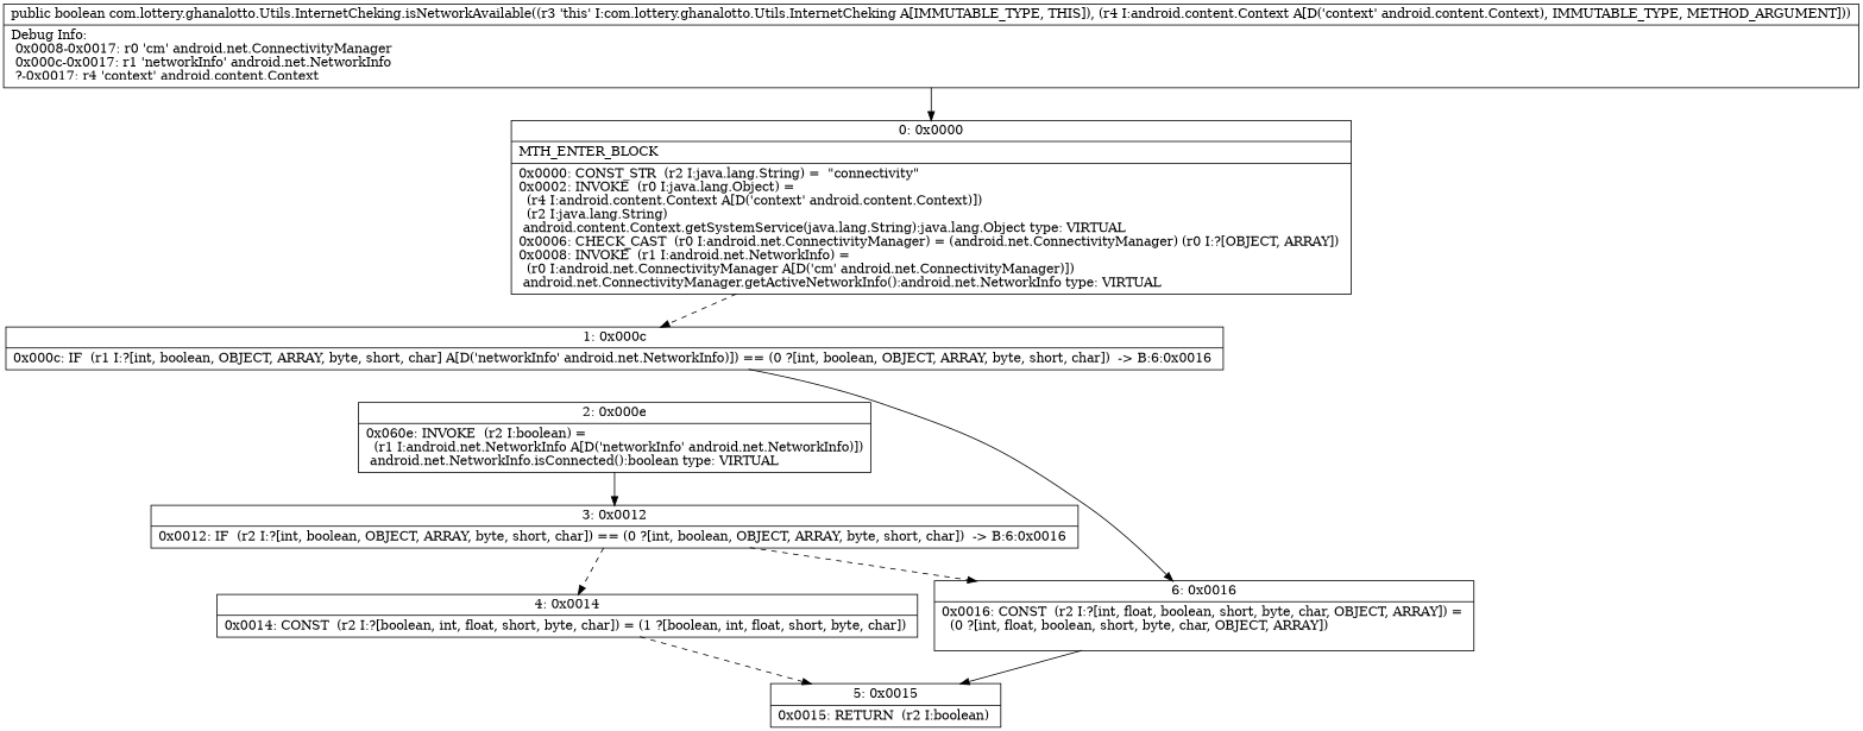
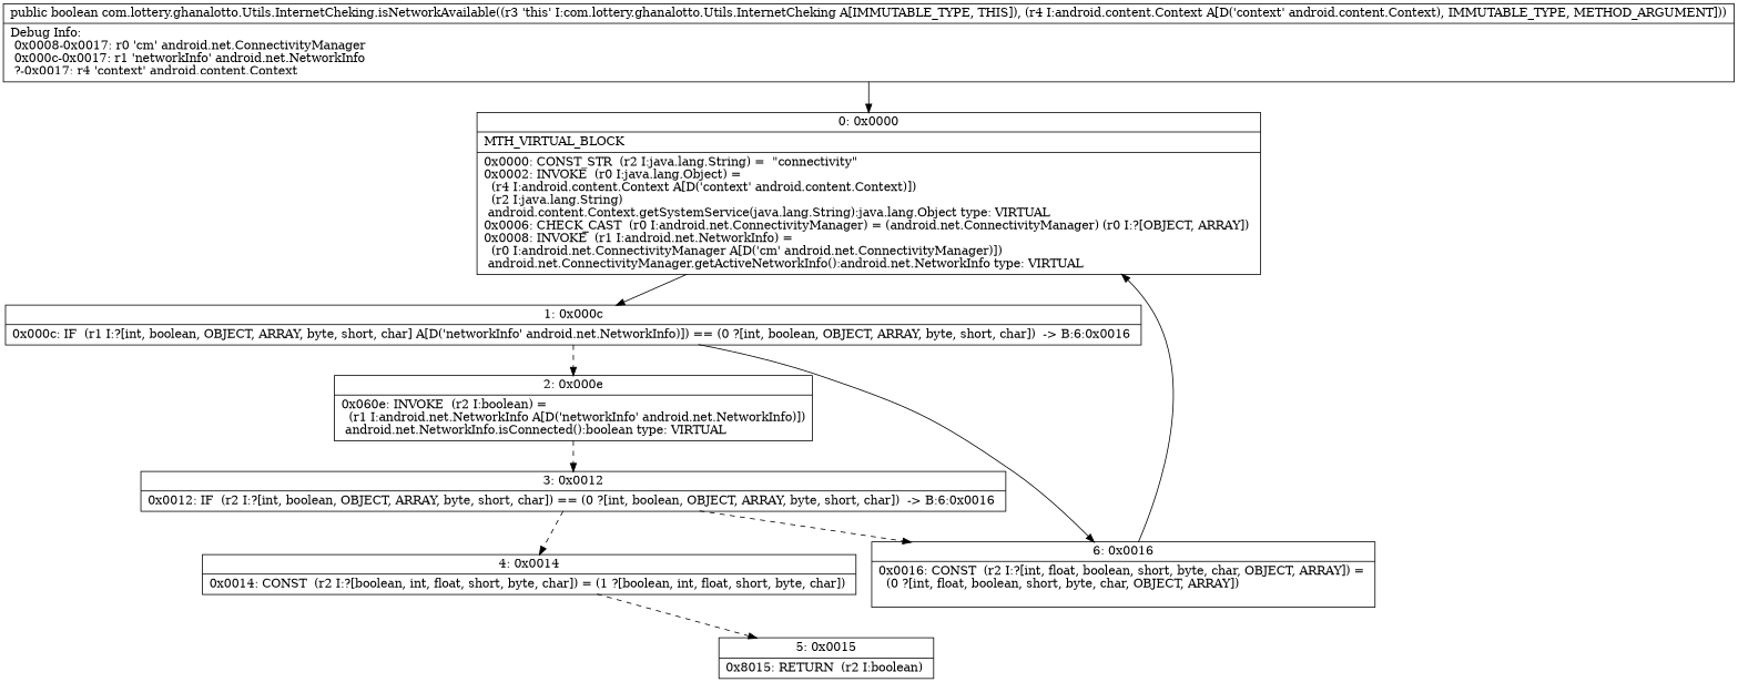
  digraph {
    node [shape=record]
-   n1 [label="{0\:\ 0x0000|MTH_ENTER_BLOCK\l|0x0000: CONST_STR  (r2 I:java.lang.String) =  \"connectivity\" \l0x0002: INVOKE  (r0 I:java.lang.Object) = \l  (r4 I:android.content.Context A[D('context' android.content.Context)])\l  (r2 I:java.lang.String)\l android.content.Context.getSystemService(java.lang.String):java.lang.Object type: VIRTUAL \l0x0006: CHECK_CAST  (r0 I:android.net.ConnectivityManager) = (android.net.ConnectivityManager) (r0 I:?[OBJECT, ARRAY]) \l0x0008: INVOKE  (r1 I:android.net.NetworkInfo) = \l  (r0 I:android.net.ConnectivityManager A[D('cm' android.net.ConnectivityManager)])\l android.net.ConnectivityManager.getActiveNetworkInfo():android.net.NetworkInfo type: VIRTUAL \l}"]
+   n1 [label="{0\:\ 0x0000|MTH_VIRTUAL_BLOCK\l|0x0000: CONST_STR  (r2 I:java.lang.String) =  \"connectivity\" \l0x0002: INVOKE  (r0 I:java.lang.Object) = \l  (r4 I:android.content.Context A[D('context' android.content.Context)])\l  (r2 I:java.lang.String)\l android.content.Context.getSystemService(java.lang.String):java.lang.Object type: VIRTUAL \l0x0006: CHECK_CAST  (r0 I:android.net.ConnectivityManager) = (android.net.ConnectivityManager) (r0 I:?[OBJECT, ARRAY]) \l0x0008: INVOKE  (r1 I:android.net.NetworkInfo) = \l  (r0 I:android.net.ConnectivityManager A[D('cm' android.net.ConnectivityManager)])\l android.net.ConnectivityManager.getActiveNetworkInfo():android.net.NetworkInfo type: VIRTUAL \l}"]
    n2 [label="{1\:\ 0x000c|0x000c: IF  (r1 I:?[int, boolean, OBJECT, ARRAY, byte, short, char] A[D('networkInfo' android.net.NetworkInfo)]) == (0 ?[int, boolean, OBJECT, ARRAY, byte, short, char])  \-\> B:6:0x0016 \l}"]
    n3 [label="{2\:\ 0x000e|0x060e: INVOKE  (r2 I:boolean) = \l  (r1 I:android.net.NetworkInfo A[D('networkInfo' android.net.NetworkInfo)])\l android.net.NetworkInfo.isConnected():boolean type: VIRTUAL \l}"]
    n4 [label="{6\:\ 0x0016|0x0016: CONST  (r2 I:?[int, float, boolean, short, byte, char, OBJECT, ARRAY]) = \l  (0 ?[int, float, boolean, short, byte, char, OBJECT, ARRAY])\l \l}"]
    n5 [label="{3\:\ 0x0012|0x0012: IF  (r2 I:?[int, boolean, OBJECT, ARRAY, byte, short, char]) == (0 ?[int, boolean, OBJECT, ARRAY, byte, short, char])  \-\> B:6:0x0016 \l}"]
-   n6 [label="{5\:\ 0x0015|0x0015: RETURN  (r2 I:boolean) \l}"]
+   n6 [label="{5\:\ 0x0015|0x8015: RETURN  (r2 I:boolean) \l}"]
    n7 [label="{4\:\ 0x0014|0x0014: CONST  (r2 I:?[boolean, int, float, short, byte, char]) = (1 ?[boolean, int, float, short, byte, char]) \l}"]
    n8 [label="{public boolean com.lottery.ghanalotto.Utils.InternetCheking.isNetworkAvailable((r3 'this' I:com.lottery.ghanalotto.Utils.InternetCheking A[IMMUTABLE_TYPE, THIS]), (r4 I:android.content.Context A[D('context' android.content.Context), IMMUTABLE_TYPE, METHOD_ARGUMENT]))  | Debug Info:\l  0x0008\-0x0017: r0 'cm' android.net.ConnectivityManager\l  0x000c\-0x0017: r1 'networkInfo' android.net.NetworkInfo\l  ?\-0x0017: r4 'context' android.content.Context\l}"]
-   n1 -> n2 [style=dashed]
+   n1 -> n2
+   n2 -> n3 [style=dashed]
    n2 -> n4
-   n3 -> n5
-   n4 -> n6
+   n3 -> n5 [style=dashed]
+   n4 -> n1
    n5 -> n4 [style=dashed]
    n5 -> n7 [style=dashed]
    n7 -> n6 [style=dashed]
    n8 -> n1
  }
